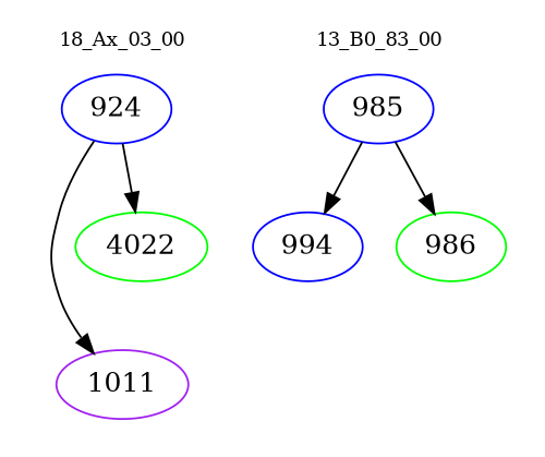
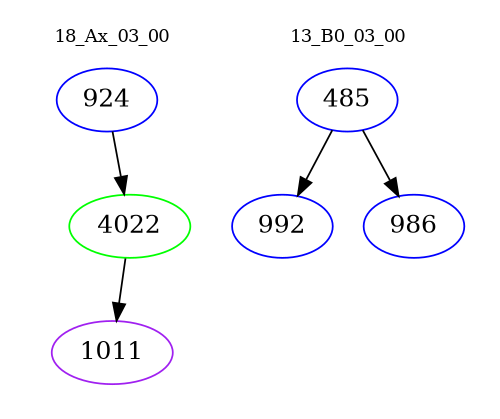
  digraph {
    node [color=blue]
    edge [color=black]
    n1 [label=924]
    n2 [color=purple label=1011]
    n3 [color=green label=4022]
-   n4 [label=985]
-   n5 [label=994]
-   n6 [color=green label=986]
+   n4 [label=485]
+   n5 [label=992]
+   n6 [label=986]
    subgraph cluster_1 {
      color=white
      fontsize=10
      label="18_Ax_03_00"
      n1
      n2
      n3
    }
    subgraph cluster_2 {
      color=white
      fontsize=10
-     label="13_B0_83_00"
+     label="13_B0_03_00"
      n4
      n5
      n6
    }
-   n1 -> n2
+   n3 -> n2
    n1 -> n3
    n4 -> n5
    n4 -> n6
  }
